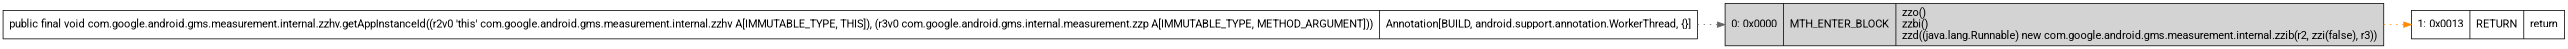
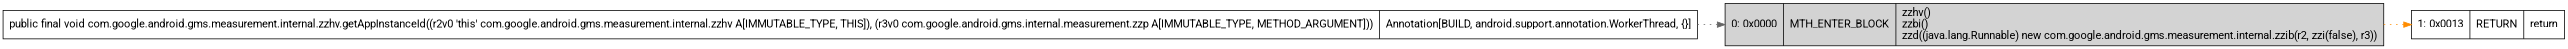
  digraph {
    rankdir=LR
    fontname=Roboto
    node [shape=record style=filled fillcolor=white fontname=Roboto]
    edge [style=dotted fontname=Roboto]
-   n1 [label="{0\:\ 0x0000|MTH_ENTER_BLOCK\l|zzo()\lzzbi()\lzzd((java.lang.Runnable) new com.google.android.gms.measurement.internal.zzib(r2, zzi(false), r3))\l}" fillcolor=lightgrey]
+   n1 [label="{0\:\ 0x0000|MTH_ENTER_BLOCK\l|zzhv()\lzzbi()\lzzd((java.lang.Runnable) new com.google.android.gms.measurement.internal.zzib(r2, zzi(false), r3))\l}" fillcolor=lightgrey]
    n2 [label="{1\:\ 0x0013|RETURN\l|return\l}"]
    n3 [label="{public final void com.google.android.gms.measurement.internal.zzhv.getAppInstanceId((r2v0 'this' com.google.android.gms.measurement.internal.zzhv A[IMMUTABLE_TYPE, THIS]), (r3v0 com.google.android.gms.internal.measurement.zzp A[IMMUTABLE_TYPE, METHOD_ARGUMENT]))  | Annotation[BUILD, android.support.annotation.WorkerThread, \{\}]\l}"]
    n1 -> n2 [color=darkorange]
    n3 -> n1 [color=gray40]
  }
